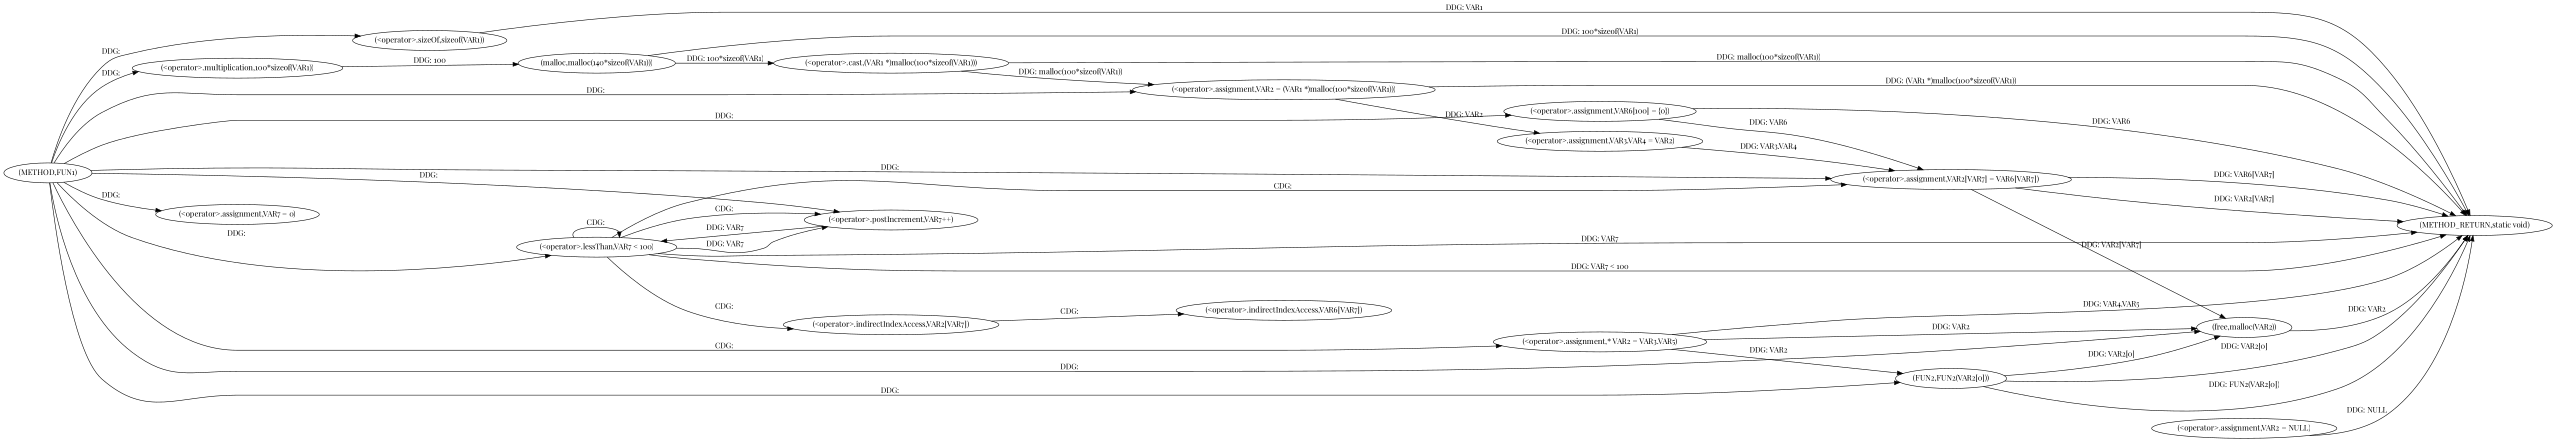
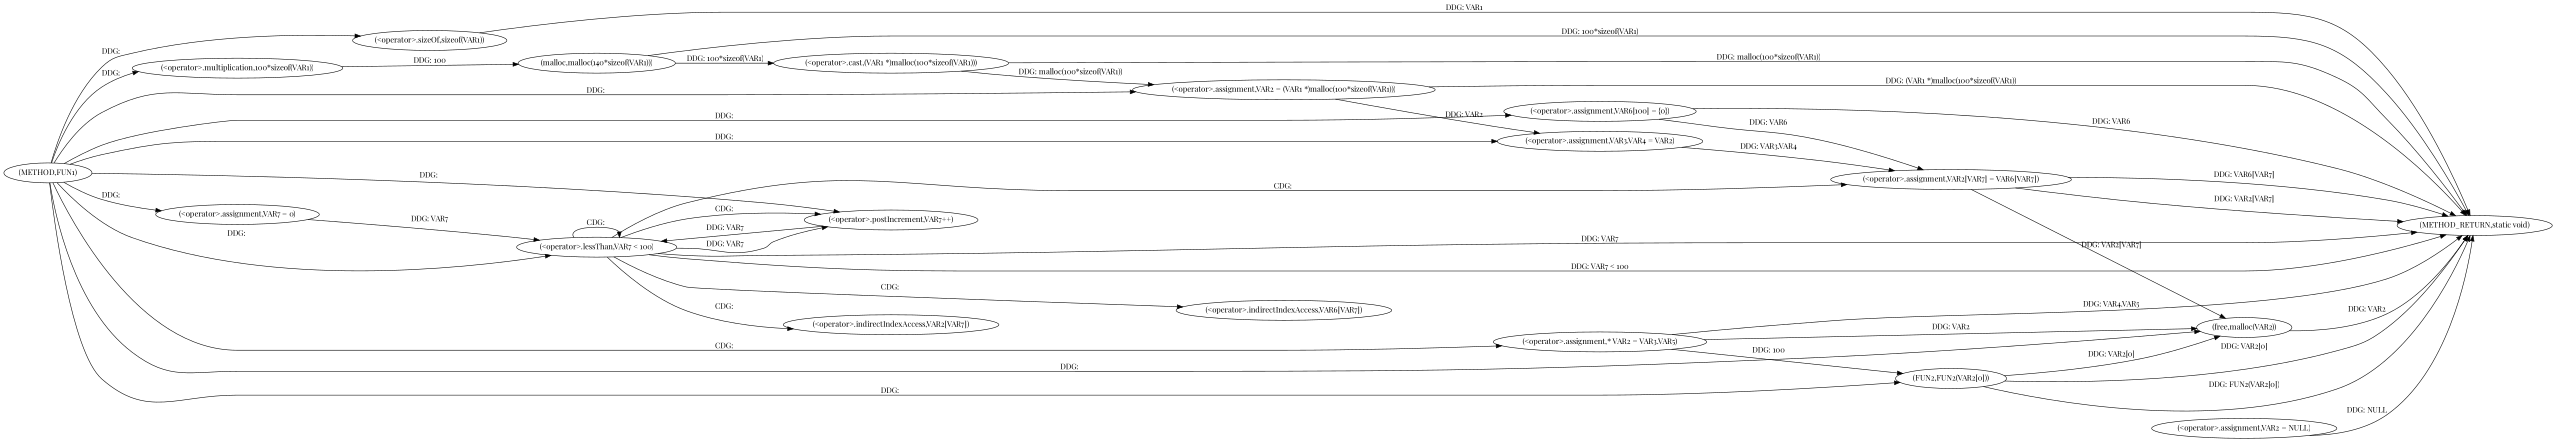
  digraph {
    fontname="Playfair Display"
    rankdir=LR
    node [fontname="Playfair Display"]
    edge [fontname="Playfair Display"]
    n1 [label="(METHOD,FUN1)"]
    n2 [label="(<operator>.assignment,VAR2 = (VAR1 *)malloc(100*sizeof(VAR1)))"]
    n3 [label="(<operator>.multiplication,100*sizeof(VAR1))"]
    n4 [label="(<operator>.sizeOf,sizeof(VAR1))"]
    n5 [label="(<operator>.assignment,VAR3.VAR4 = VAR2)"]
    n6 [label="(<operator>.assignment,* VAR2 = VAR3.VAR5)"]
    n7 [label="(<operator>.assignment,VAR6[100] = {0})"]
    n8 [label="(<operator>.assignment,VAR7 = 0)"]
    n9 [label="(<operator>.lessThan,VAR7 < 100)"]
    n10 [label="(<operator>.postIncrement,VAR7++)"]
    n11 [label="(free,malloc(VAR2))"]
    n12 [label="(FUN2,FUN2(VAR2[0]))"]
    n13 [label="(<operator>.assignment,VAR2 = NULL)"]
    n14 [label="(METHOD_RETURN,static void)"]
    n15 [label="(malloc,malloc(140*sizeof(VAR1)))"]
    n16 [label="(<operator>.assignment,VAR2[VAR7] = VAR6[VAR7])"]
    n17 [label="(<operator>.indirectIndexAccess,VAR2[VAR7])"]
    n18 [label="(<operator>.indirectIndexAccess,VAR6[VAR7])"]
    n19 [label="(<operator>.cast,(VAR1 *)malloc(100*sizeof(VAR1)))"]
    n1 -> n2 [label="DDG: "]
    n1 -> n3 [label="DDG: "]
    n1 -> n4 [label="DDG: "]
-   n1 -> n16 [label="DDG: "]
+   n1 -> n5 [label="DDG: "]
    n1 -> n6 [label="CDG: "]
    n1 -> n7 [label="DDG: "]
    n1 -> n8 [label="DDG: "]
    n1 -> n9 [label="DDG: "]
    n1 -> n10 [label="DDG: "]
    n1 -> n11 [label="DDG: "]
    n1 -> n12 [label="DDG: "]
    n2 -> n5 [label="DDG: VAR2"]
    n2 -> n14 [label="DDG: (VAR1 *)malloc(100*sizeof(VAR1))"]
    n3 -> n15 [label="DDG: 100"]
    n4 -> n14 [label="DDG: VAR1"]
    n5 -> n16 [label="DDG: VAR3.VAR4"]
    n6 -> n11 [label="DDG: VAR2"]
-   n6 -> n12 [label="DDG: VAR2"]
+   n6 -> n12 [label="DDG: 100"]
    n6 -> n14 [label="DDG: VAR4.VAR5"]
    n7 -> n14 [label="DDG: VAR6"]
    n7 -> n16 [label="DDG: VAR6"]
+   n8 -> n9 [label="DDG: VAR7"]
    n9 -> n9 [label="CDG: "]
    n9 -> n10 [label="DDG: VAR7"]
    n9 -> n10 [label="CDG: "]
    n9 -> n14 [label="DDG: VAR7"]
    n9 -> n14 [label="DDG: VAR7 < 100"]
    n9 -> n16 [label="CDG: "]
    n9 -> n17 [label="CDG: "]
-   n17 -> n18 [label="CDG: "]
+   n9 -> n18 [label="CDG: "]
    n10 -> n9 [label="DDG: VAR7"]
    n11 -> n14 [label="DDG: VAR2"]
    n12 -> n11 [label="DDG: VAR2[0]"]
    n12 -> n14 [label="DDG: VAR2[0]"]
    n12 -> n14 [label="DDG: FUN2(VAR2[0])"]
    n13 -> n14 [label="DDG: NULL"]
    n15 -> n14 [label="DDG: 100*sizeof(VAR1)"]
    n15 -> n19 [label="DDG: 100*sizeof(VAR1)"]
    n16 -> n11 [label="DDG: VAR2[VAR7]"]
    n16 -> n14 [label="DDG: VAR6[VAR7]"]
    n16 -> n14 [label="DDG: VAR2[VAR7]"]
    n19 -> n2 [label="DDG: malloc(100*sizeof(VAR1))"]
    n19 -> n14 [label="DDG: malloc(100*sizeof(VAR1))"]
  }
